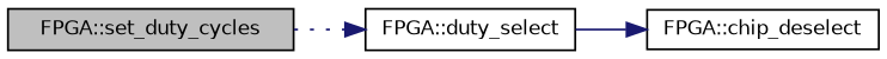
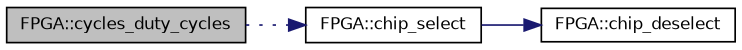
  digraph {
    rankdir=LR
    node [color=black fillcolor=white fontname=Helvetica fontsize=10 shape=record style=filled]
    edge [color=midnightblue fontname=Helvetica fontsize=10 labelfontname=Helvetica labelfontsize=10]
-   n1 [fillcolor=grey75 fontcolor=black height=0.2 label="FPGA::set_duty_cycles" width=0.4]
-   n2 [height=0.2 label="FPGA::duty_select" width=0.4]
+   n1 [fillcolor=grey75 fontcolor=black height=0.2 label="FPGA::cycles_duty_cycles" width=0.4]
+   n2 [height=0.2 label="FPGA::chip_select" width=0.4]
    n3 [height=0.2 label="FPGA::chip_deselect" width=0.4]
    n1 -> n2 [style=dotted]
    n2 -> n3 [style=solid]
  }
